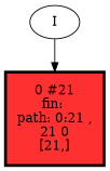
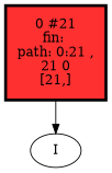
  digraph {
    n1 [fillcolor=firebrick1 height=1.4088 label="0 #21\nfin: \n path: 0:21 , \n21 0\n[21,]" penwidth=3.09104 shape=box style=filled width=1.4088]
    I
-   I -> n1
+   n1 -> I
  }
